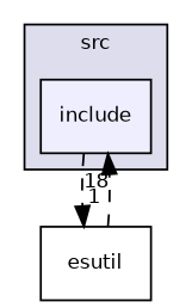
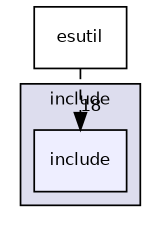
  digraph {
    compound=true
    node [fontname=Helvetica fontsize=10 shape=box]
    edge [labeldistance=1.5 labelfontname=Helvetica labelfontsize=10 style=dashed]
    n1 [fillcolor="#eeeeff" label=include pencolor=black style=filled]
    n2 [label=esutil]
    subgraph cluster_1 {
      bgcolor="#ddddee"
      fontname=Helvetica
      fontsize=10
-     label=src
+     label=include
      pencolor=black
      n1
    }
-   n1 -> n2 [headlabel=1]
    n2 -> n1 [headlabel=18]
  }
